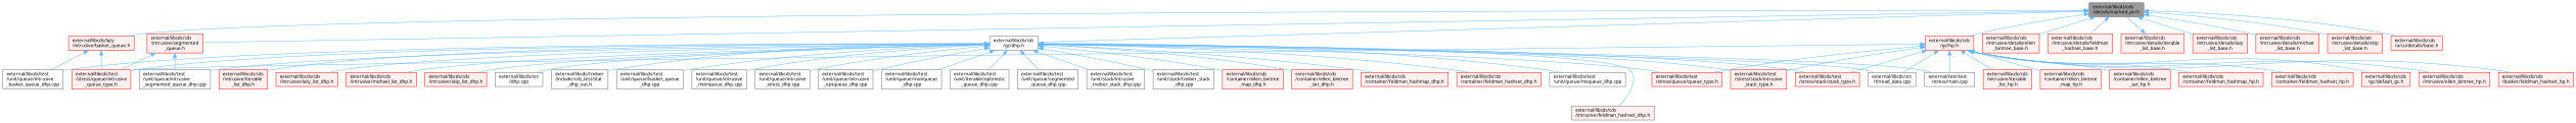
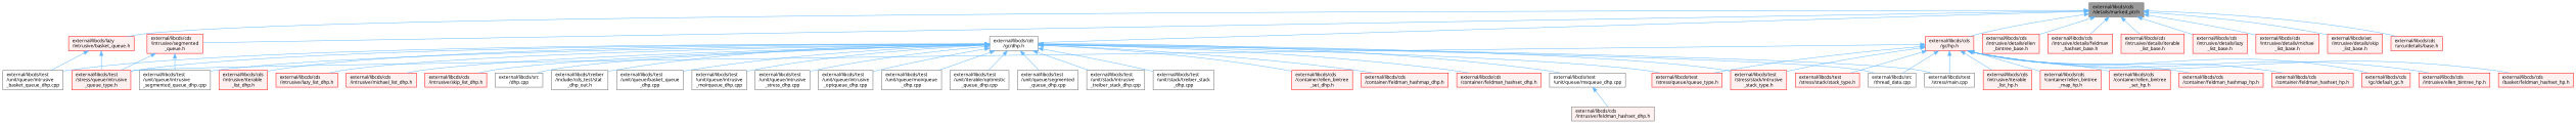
  digraph {
    fontname="Noto Sans"
    node [color=red fillcolor="#FFF0F0" fontname="Noto Sans" fontsize=10 shape=box style=filled]
    edge [color=steelblue1 dir=back fontname="Noto Sans" fontsize=10 labelfontname=Helvetica labelfontsize=10 style=solid]
    n1 [color=gray40 fillcolor=grey60 fontcolor=black height=0.2 label="external/libcds/cds\l/details/marked_ptr.h" width=0.4]
    n2 [color=grey40 fillcolor=white height=0.2 label="external/libcds/cds\l/gc/dhp.h" width=0.4]
    n3 [height=0.2 label="external/libcds/cds\l/gc/hp.h" width=0.4]
    n4 [height=0.2 label="external/libcds/lazy\l/intrusive/basket_queue.h" width=0.4]
    n5 [height=0.2 label="external/libcds/cds\l/intrusive/details/ellen\l_bintree_base.h" width=0.4]
    n6 [height=0.2 label="external/libcds/cds\l/intrusive/details/feldman\l_hashset_base.h" width=0.4]
    n7 [height=0.2 label="external/libcds/cds\l/intrusive/details/iterable\l_list_base.h" width=0.4]
    n8 [height=0.2 label="external/libcds/cds\l/intrusive/details/lazy\l_list_base.h" width=0.4]
    n9 [height=0.2 label="external/libcds/cds\l/intrusive/details/michael\l_list_base.h" width=0.4]
    n10 [height=0.2 label="external/libcds/set\l/intrusive/details/skip\l_list_base.h" width=0.4]
    n11 [height=0.2 label="external/libcds/cds\l/intrusive/segmented\l_queue.h" width=0.4]
    n12 [height=0.2 label="external/libcds/cds\l/urcu/details/base.h" width=0.4]
-   n13 [height=0.2 label="external/libcds/cds\l/container/ellen_bintree\l_map_dhp.h" width=0.4]
    n14 [height=0.2 label="external/libcds/cds\l/container/ellen_bintree\l_set_dhp.h" width=0.4]
    n15 [height=0.2 label="external/libcds/cds\l/container/feldman_hashmap_dhp.h" width=0.4]
    n16 [height=0.2 label="external/libcds/cds\l/container/feldman_hashset_dhp.h" width=0.4]
    n17 [color=grey40 height=0.2 label="external/libcds/cds\l/intrusive/feldman_hashset_dhp.h" width=0.4]
    n18 [height=0.2 label="external/libcds/cds\l/intrusive/iterable\l_list_dhp.h" width=0.4]
    n19 [height=0.2 label="external/libcds/cds\l/intrusive/lazy_list_dhp.h" width=0.4]
    n20 [height=0.2 label="external/libcds/cds\l/intrusive/michael_list_dhp.h" width=0.4]
    n21 [height=0.2 label="external/libcds/cds\l/intrusive/skip_list_dhp.h" width=0.4]
    n22 [color=grey40 fillcolor=white height=0.2 label="external/libcds/src\l/dhp.cpp" width=0.4]
    n23 [color=grey40 fillcolor=white height=0.2 label="external/libcds/src\l/thread_data.cpp" width=0.4]
    n24 [color=grey40 fillcolor=white height=0.2 label="external/libcds/treiber\l/include/cds_test/stat\l_dhp_out.h" width=0.4]
-   n25 [color=grey40 fillcolor=white height=0.2 label="external/test/test\l/stress/main.cpp" width=0.4]
+   n25 [color=grey40 fillcolor=white height=0.2 label="external/libcds/test\l/stress/main.cpp" width=0.4]
    n26 [height=0.2 label="external/libcds/test\l/stress/queue/intrusive\l_queue_type.h" width=0.4]
    n27 [height=0.2 label="external/libcds/test\l/stress/queue/queue_type.h" width=0.4]
    n28 [height=0.2 label="external/libcds/test\l/stress/stack/intrusive\l_stack_type.h" width=0.4]
    n29 [height=0.2 label="external/libcds/test\l/stress/stack/stack_type.h" width=0.4]
    n30 [color=grey40 fillcolor=white height=0.2 label="external/libcds/test\l/unit/queue/basket_queue\l_dhp.cpp" width=0.4]
    n31 [color=grey40 fillcolor=white height=0.2 label="external/libcds/test\l/unit/queue/intrusive\l_basket_queue_dhp.cpp" width=0.4]
    n32 [color=grey40 fillcolor=white height=0.2 label="external/libcds/test\l/unit/queue/intrusive\l_moirqueue_dhp.cpp" width=0.4]
    n33 [color=grey40 fillcolor=white height=0.2 label="external/libcds/test\l/unit/queue/intrusive\l_stress_dhp.cpp" width=0.4]
    n34 [color=grey40 fillcolor=white height=0.2 label="external/libcds/test\l/unit/queue/intrusive\l_optqueue_dhp.cpp" width=0.4]
    n35 [color=grey40 fillcolor=white height=0.2 label="external/libcds/test\l/unit/queue/intrusive\l_segmented_queue_dhp.cpp" width=0.4]
    n36 [color=grey40 fillcolor=white height=0.2 label="external/libcds/test\l/unit/queue/moirqueue\l_dhp.cpp" width=0.4]
    n37 [color=grey40 fillcolor=white height=0.2 label="external/libcds/test\l/unit/queue/msqueue_dhp.cpp" width=0.4]
    n38 [color=grey40 fillcolor=white height=0.2 label="external/libcds/test\l/unit/iterable/optimistic\l_queue_dhp.cpp" width=0.4]
    n39 [color=grey40 fillcolor=white height=0.2 label="external/libcds/test\l/unit/queue/segmented\l_queue_dhp.cpp" width=0.4]
    n40 [color=grey40 fillcolor=white height=0.2 label="external/libcds/test\l/unit/stack/intrusive\l_treiber_stack_dhp.cpp" width=0.4]
    n41 [color=grey40 fillcolor=white height=0.2 label="external/libcds/test\l/unit/stack/treiber_stack\l_dhp.cpp" width=0.4]
    n42 [height=0.2 label="external/libcds/cds\l/container/ellen_bintree\l_map_hp.h" width=0.4]
    n43 [height=0.2 label="external/libcds/cds\l/container/ellen_bintree\l_set_hp.h" width=0.4]
    n44 [height=0.2 label="external/libcds/cds\l/container/feldman_hashmap_hp.h" width=0.4]
    n45 [height=0.2 label="external/libcds/cds\l/container/feldman_hashset_hp.h" width=0.4]
    n46 [height=0.2 label="external/libcds/cds\l/gc/default_gc.h" width=0.4]
    n47 [height=0.2 label="external/libcds/cds\l/intrusive/ellen_bintree_hp.h" width=0.4]
    n48 [height=0.2 label="external/libcds/cds\l/basket/feldman_hashset_hp.h" width=0.4]
    n49 [height=0.2 label="external/libcds/cds\l/intrusive/iterable\l_list_hp.h" width=0.4]
    n1 -> n2
    n1 -> n3
    n1 -> n4
    n1 -> n5
    n1 -> n6
-   n7 -> n1
+   n1 -> n7
    n1 -> n8
    n1 -> n9
    n1 -> n10
    n1 -> n11
    n1 -> n12
-   n2 -> n13
    n2 -> n14
    n2 -> n15
    n2 -> n16
-   n2 -> n17
+   n37 -> n17
    n2 -> n18
    n2 -> n19
    n2 -> n20
    n2 -> n21
    n2 -> n22
    n2 -> n23
    n2 -> n24
    n2 -> n25
    n2 -> n26
    n2 -> n27
    n2 -> n28
-   n2 -> n29
    n2 -> n30
    n2 -> n31
    n2 -> n32
    n2 -> n33
    n2 -> n34
    n2 -> n35
    n2 -> n36
    n2 -> n37
    n2 -> n38
    n2 -> n39
    n2 -> n40
    n2 -> n41
    n3 -> n23
    n3 -> n25
    n3 -> n26
    n3 -> n27
    n3 -> n28
    n3 -> n29
    n3 -> n42
    n3 -> n43
    n3 -> n44
    n3 -> n45
    n3 -> n46
    n3 -> n47
    n3 -> n48
    n3 -> n49
    n4 -> n26
    n4 -> n31
    n11 -> n26
    n11 -> n35
  }
